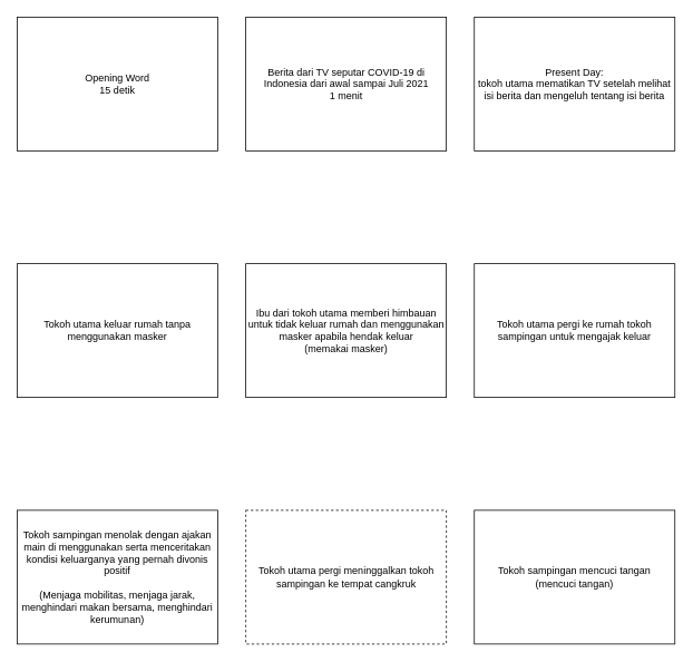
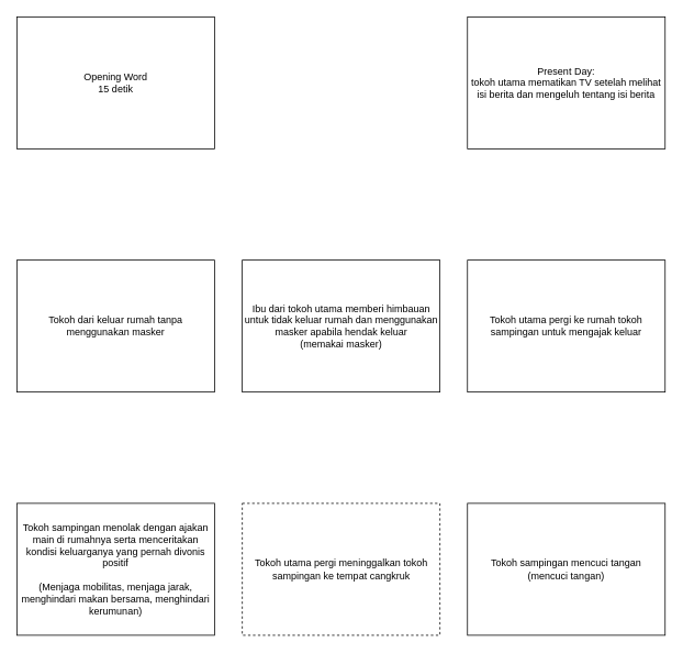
  <mxCell id="0" />
  <mxCell id="1" parent="0" />
  <mxCell id="2" value="Opening Word&lt;br&gt;15 detik" style="rounded=0;whiteSpace=wrap;html=1;" parent="1" vertex="1"><mxGeometry x="20" y="20" width="240" height="160" as="geometry" /></mxCell>
- <mxCell id="3" value="&lt;span&gt;Berita dari TV seputar COVID-19 di Indonesia dari awal sampai Juli 2021&lt;/span&gt;&lt;br&gt;&lt;span&gt;1 menit&lt;/span&gt;" style="rounded=0;whiteSpace=wrap;html=1;" parent="1" vertex="1"><mxGeometry x="293.5" y="20" width="240" height="160" as="geometry" /></mxCell>
  <mxCell id="4" value="Present Day:&lt;br&gt;tokoh utama mematikan TV setelah melihat isi berita dan mengeluh tentang isi berita" style="rounded=0;whiteSpace=wrap;html=1;" parent="1" vertex="1"><mxGeometry x="567" y="20" width="240" height="160" as="geometry" /></mxCell>
- <mxCell id="5" value="Tokoh utama keluar rumah tanpa menggunakan masker" style="rounded=0;whiteSpace=wrap;html=1;" parent="1" vertex="1"><mxGeometry x="20" y="315" width="240" height="160" as="geometry" /></mxCell>
+ <mxCell id="5" value="Tokoh dari keluar rumah tanpa menggunakan masker" style="rounded=0;whiteSpace=wrap;html=1;" parent="1" vertex="1"><mxGeometry x="20" y="315" width="240" height="160" as="geometry" /></mxCell>
  <mxCell id="6" value="Ibu dari tokoh utama memberi himbauan untuk tidak keluar rumah dan menggunakan masker apabila hendak keluar&lt;br&gt;(memakai masker)" style="rounded=0;whiteSpace=wrap;html=1;" parent="1" vertex="1"><mxGeometry x="293.5" y="315" width="240" height="160" as="geometry" /></mxCell>
  <mxCell id="7" value="Tokoh utama pergi ke rumah tokoh sampingan untuk mengajak keluar" style="rounded=0;whiteSpace=wrap;html=1;" parent="1" vertex="1"><mxGeometry x="567" y="315" width="240" height="160" as="geometry" /></mxCell>
- <mxCell id="8" value="Tokoh sampingan menolak dengan ajakan main di menggunakan serta menceritakan kondisi keluarganya yang pernah divonis positif&lt;br&gt;&lt;br&gt;(Menjaga mobilitas, menjaga jarak, menghindari makan bersama, menghindari kerumunan)" style="rounded=0;whiteSpace=wrap;html=1;" parent="1" vertex="1"><mxGeometry x="20" y="610" width="240" height="160" as="geometry" /></mxCell>
+ <mxCell id="8" value="Tokoh sampingan menolak dengan ajakan main di rumahnya serta menceritakan kondisi keluarganya yang pernah divonis positif&lt;br&gt;&lt;br&gt;(Menjaga mobilitas, menjaga jarak, menghindari makan bersama, menghindari kerumunan)" style="rounded=0;whiteSpace=wrap;html=1;" parent="1" vertex="1"><mxGeometry x="20" y="610" width="240" height="160" as="geometry" /></mxCell>
  <mxCell id="9" value="Tokoh utama pergi meninggalkan tokoh sampingan ke tempat cangkruk" style="rounded=0;whiteSpace=wrap;html=1;dashed=1;" parent="1" vertex="1"><mxGeometry x="293.5" y="610" width="240" height="160" as="geometry" /></mxCell>
  <mxCell id="10" value="Tokoh sampingan mencuci tangan&lt;br&gt;(mencuci tangan)" style="rounded=0;whiteSpace=wrap;html=1;" parent="1" vertex="1"><mxGeometry x="567" y="610" width="240" height="160" as="geometry" /></mxCell>
